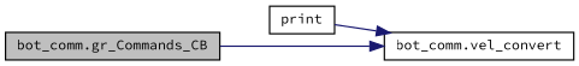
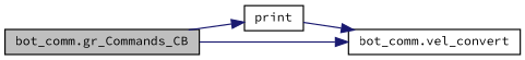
  digraph {
    fontname="Source Code Pro"
    rankdir=LR
    node [color=black fillcolor=white fontname="Source Code Pro" fontsize=10 shape=record style=filled]
    edge [color=midnightblue fontname="Source Code Pro" fontsize=10 labelfontname=Helvetica labelfontsize=10 style=solid]
    n1 [fillcolor=grey75 fontcolor=black height=0.2 label="bot_comm.gr_Commands_CB" width=0.4]
    n2 [height=0.2 label=print width=0.4]
    n3 [height=0.2 label="bot_comm.vel_convert" width=0.4]
+   n1 -> n2
    n1 -> n3
    n2 -> n3
  }
